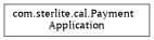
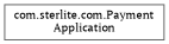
  digraph {
    rankdir=LR
    fontname="PT Serif"
-   n1 [color=grey40 fillcolor=white fontname="PT Serif" fontsize=10 height=0.2 label="com.sterlite.cal.Payment\lApplication" shape=box style=filled width=0.4]
+   n1 [color=grey40 fillcolor=white fontname="PT Serif" fontsize=10 height=0.2 label="com.sterlite.com.Payment\lApplication" shape=box style=filled width=0.4]
  }
